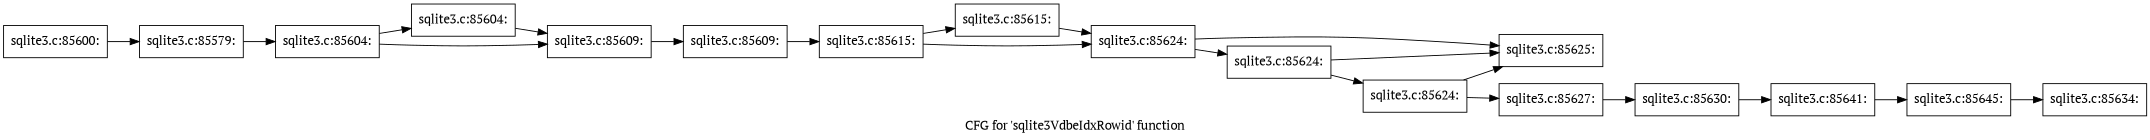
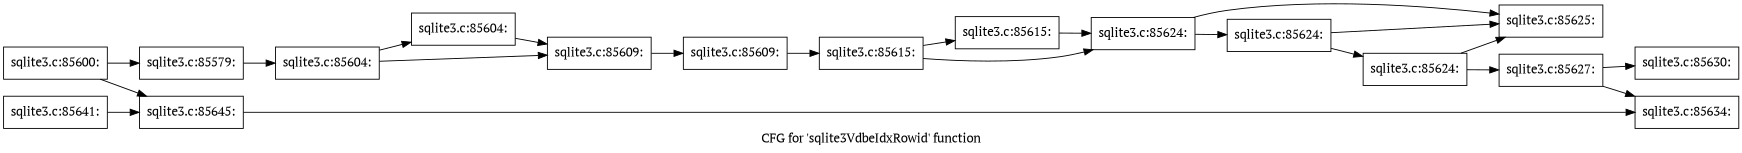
  digraph {
    fontname="PT Serif"
    label="CFG for 'sqlite3VdbeIdxRowid' function"
    rankdir=LR
    node [fontname="PT Serif" shape=record]
    edge [fontname="PT Serif"]
    n1 [label="{sqlite3.c:85579:}"]
    n2 [label="{sqlite3.c:85604:}"]
    n3 [label="{sqlite3.c:85600:}"]
    n4 [label="{sqlite3.c:85645:}"]
    n5 [label="{sqlite3.c:85604:}"]
    n6 [label="{sqlite3.c:85609:}"]
    n7 [label="{sqlite3.c:85634:}"]
    n8 [label="{sqlite3.c:85609:}"]
    n9 [label="{sqlite3.c:85615:}"]
    n10 [label="{sqlite3.c:85641:}"]
    n11 [label="{sqlite3.c:85615:}"]
    n12 [label="{sqlite3.c:85624:}"]
    n13 [label="{sqlite3.c:85625:}"]
    n14 [label="{sqlite3.c:85624:}"]
    n15 [label="{sqlite3.c:85624:}"]
    n16 [label="{sqlite3.c:85627:}"]
    n17 [label="{sqlite3.c:85630:}"]
    n1 -> n2
    n2 -> n5
    n2 -> n6
    n3 -> n1
+   n3 -> n4
    n4 -> n7
    n5 -> n6
    n6 -> n8
    n8 -> n9
    n9 -> n11
    n9 -> n12
    n10 -> n4
    n11 -> n12
    n12 -> n13
    n12 -> n14
    n14 -> n13
    n14 -> n15
    n15 -> n13
    n15 -> n16
+   n16 -> n7
    n16 -> n17
-   n17 -> n10
  }
